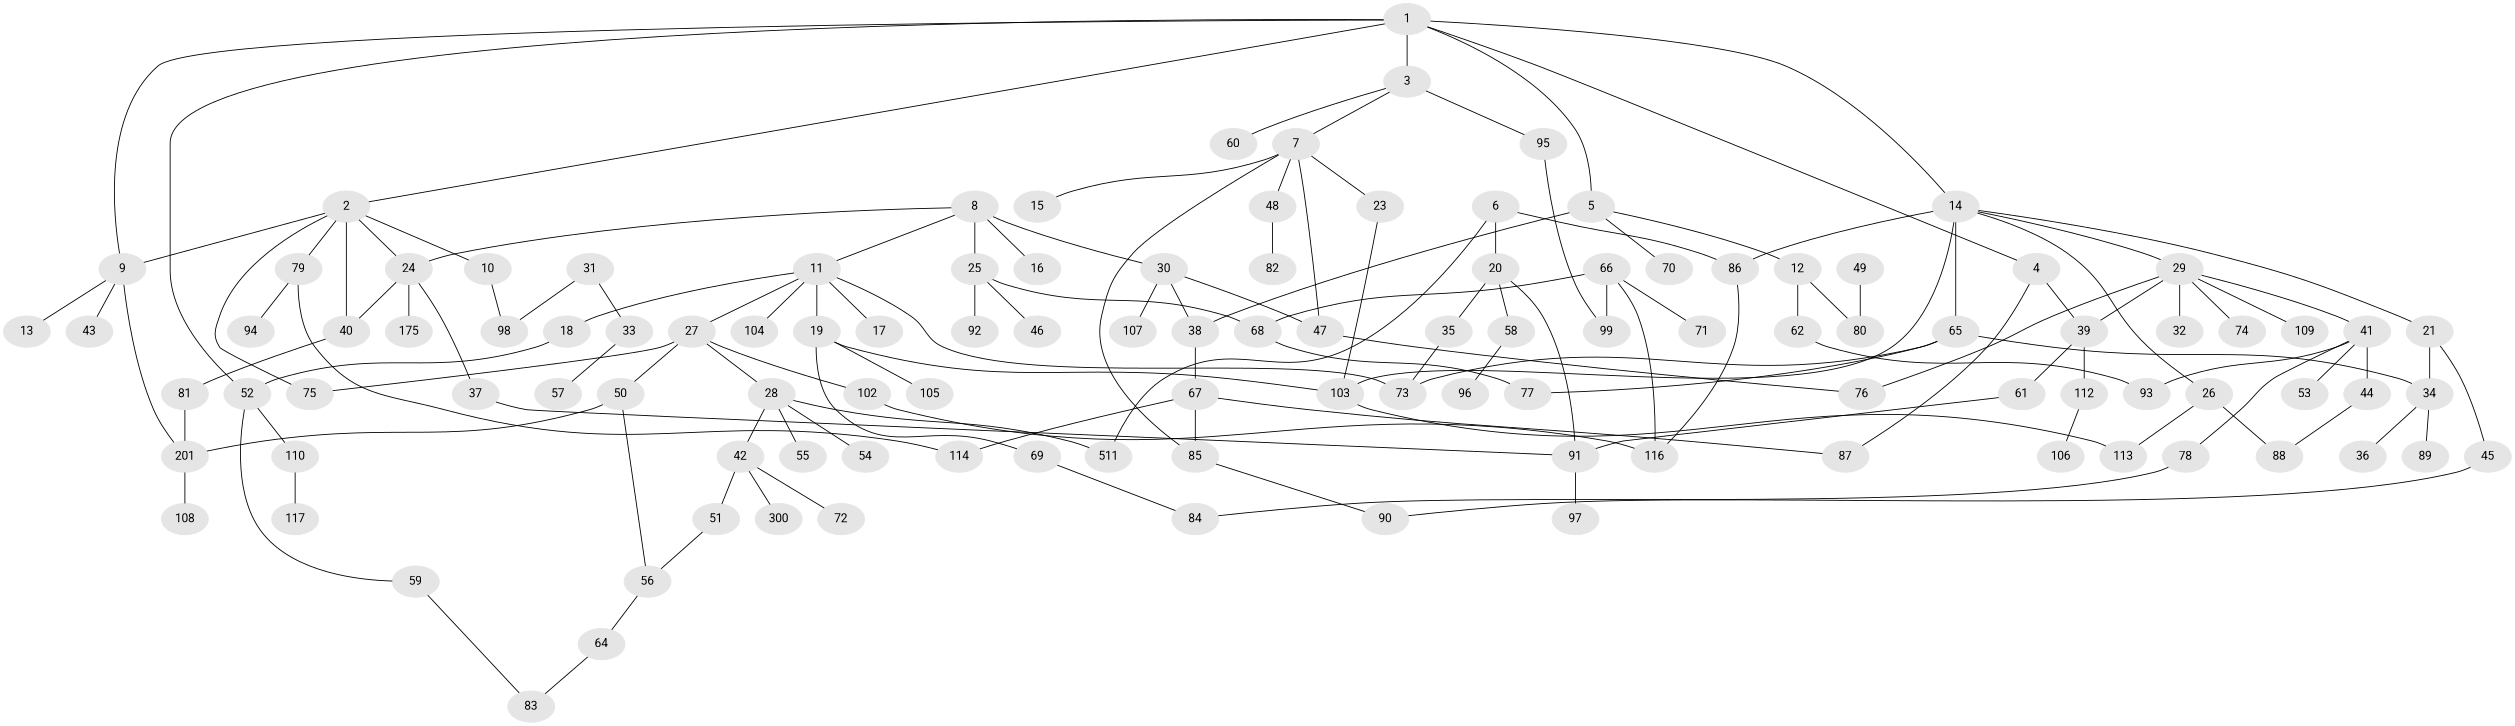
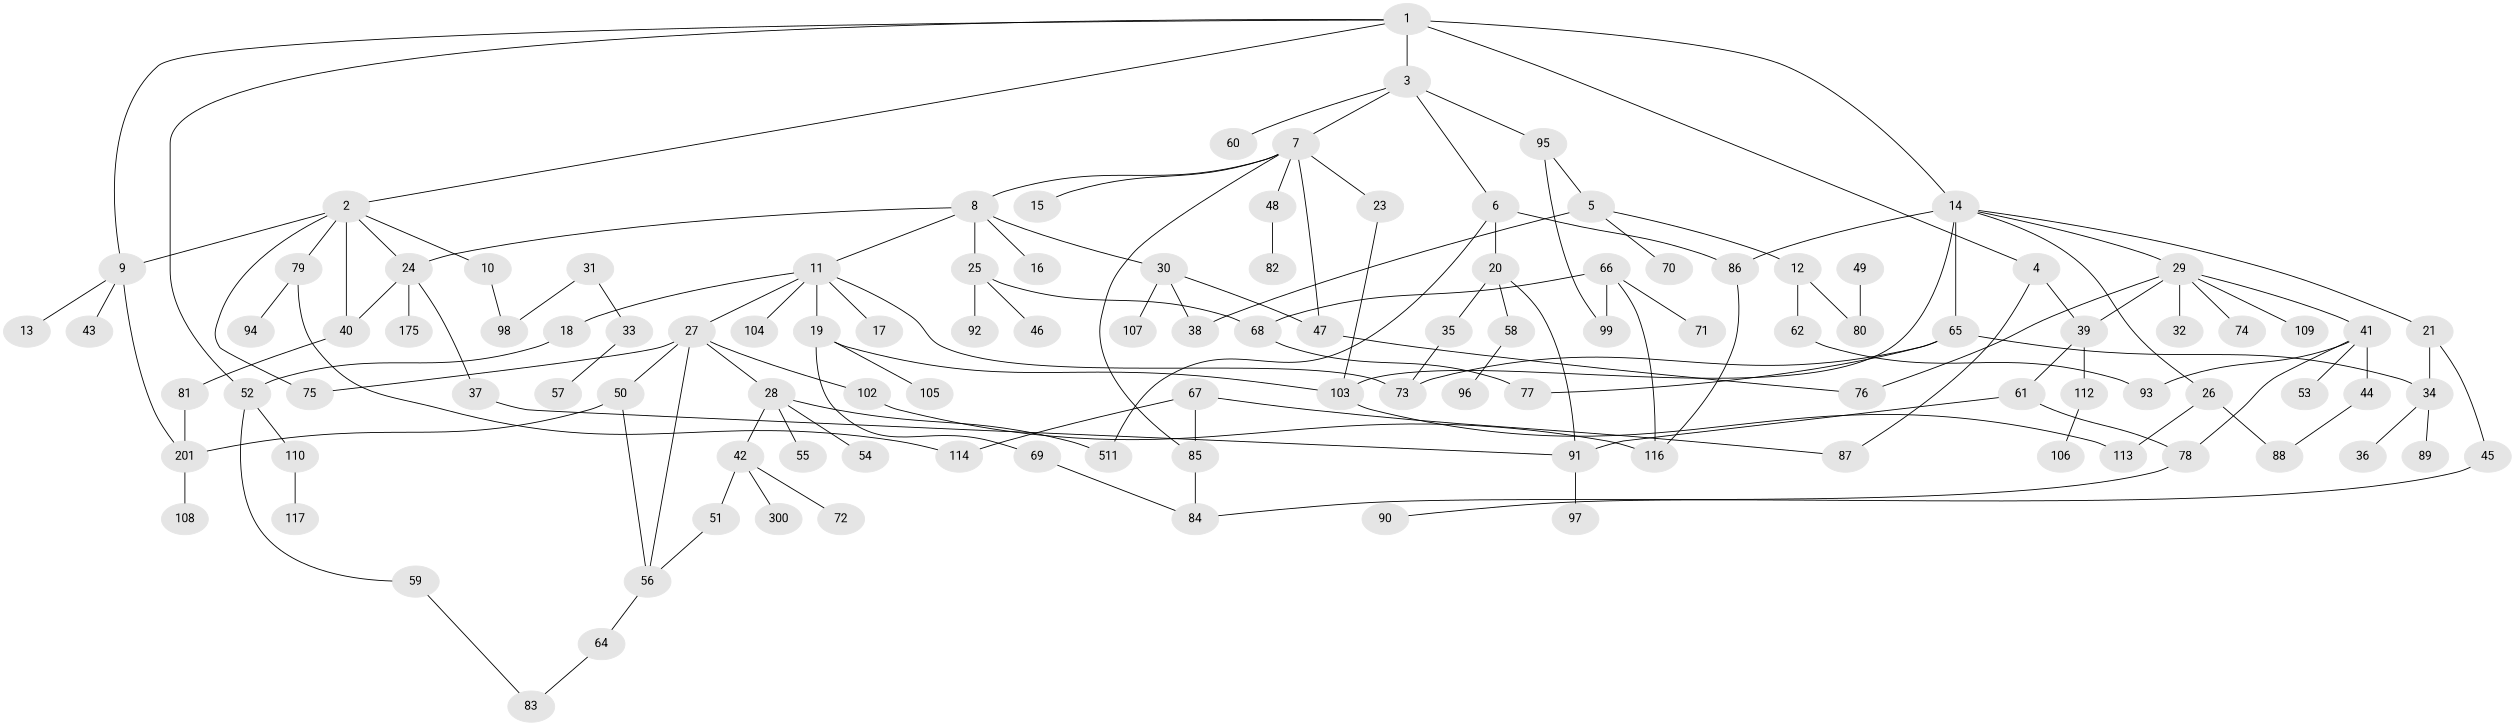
  graph {
    fontname=Roboto
    node [color=gray90 fontname=Roboto style=filled]
    edge [fontname=Roboto]
    1
    2
    3
    4
    5
    9
    14
    52
    10
    24
    40
    75
    79
    6
    7
    60
    95
    39
    87
    12
    38
    70
    13
    43
    n25 [label=201]
    86
    21
    26
    29
    65
    103
    59
    110
    98
    37
    n36 [label=175]
    34
    36
    89
    81
    114
    94
    20
    n44 [label=511]
    8
    15
    23
    47
    48
    85
    99
    61
    112
    62
    80
    67
    35
    58
    91
    31
    33
    116
    11
    16
    25
    30
    76
    82
    90
    17
    18
    19
    27
    73
    104
    46
    68
    92
    107
    108
    69
    105
    28
    50
    56
    102
    93
    45
    88
    113
    32
    41
    74
    109
    77
    84
    96
    97
    49
    42
    54
    55
    64
    51
    72
    n106 [label=300]
    44
    53
    78
    57
    106
    66
    71
    83
    117
    1 -- 2
    1 -- 3
    1 -- 4
-   1 -- 5
+   95 -- 5
    1 -- 9
    1 -- 14
    1 -- 52
    2 -- 9
    2 -- 10
    2 -- 24
    2 -- 40
    2 -- 75
    2 -- 79
+   3 -- 6
    3 -- 7
    3 -- 60
    3 -- 95
    4 -- 39
    4 -- 87
    5 -- 12
    5 -- 38
    5 -- 70
    9 -- 13
    9 -- 43
    9 -- n25
    14 -- 86
    14 -- 21
    14 -- 26
    14 -- 29
    14 -- 65
    14 -- 103
    52 -- 59
    52 -- 110
    10 -- 98
    24 -- 40
    24 -- 37
    24 -- n36
    40 -- 81
    79 -- 114
    79 -- 94
    6 -- 86
    6 -- 20
    6 -- n44
+   7 -- 8
    7 -- 15
    7 -- 23
    7 -- 47
    7 -- 48
    7 -- 85
    95 -- 99
    39 -- 61
    39 -- 112
    12 -- 62
    12 -- 80
-   38 -- 67
    n25 -- 108
    86 -- 116
    21 -- 34
    21 -- 45
    26 -- 88
    26 -- 113
    29 -- 39
    29 -- 76
    29 -- 32
    29 -- 41
    29 -- 74
    29 -- 109
    65 -- 34
    65 -- 73
    65 -- 77
    103 -- 113
    59 -- 83
    110 -- 117
    37 -- 91
    34 -- 36
    34 -- 89
    81 -- n25
    20 -- 35
    20 -- 58
    20 -- 91
    8 -- 24
    8 -- 11
    8 -- 16
    8 -- 25
    8 -- 30
    23 -- 103
    47 -- 76
    48 -- 82
-   85 -- 90
+   85 -- 84
    61 -- 91
+   61 -- 78
    112 -- 106
    62 -- 93
    67 -- 87
    67 -- 114
    67 -- 85
    35 -- 73
    58 -- 96
    91 -- 97
    31 -- 98
    31 -- 33
    33 -- 57
    11 -- 17
    11 -- 18
    11 -- 19
    11 -- 27
    11 -- 73
    11 -- 104
    25 -- 46
    25 -- 68
    25 -- 92
    30 -- 38
    30 -- 47
    30 -- 107
    18 -- 52
    19 -- 103
    19 -- 69
    19 -- 105
    27 -- 75
    27 -- 28
    27 -- 50
+   27 -- 56
    27 -- 102
    68 -- 77
    69 -- 84
    28 -- n44
    28 -- 42
    28 -- 54
    28 -- 55
    50 -- n25
    50 -- 56
    56 -- 64
    102 -- 116
    45 -- 90
    41 -- 93
    41 -- 44
    41 -- 53
    41 -- 78
    49 -- 80
    42 -- 51
    42 -- 72
    42 -- n106
    64 -- 83
    51 -- 56
    44 -- 88
    78 -- 84
    66 -- 99
    66 -- 116
    66 -- 68
    66 -- 71
  }
